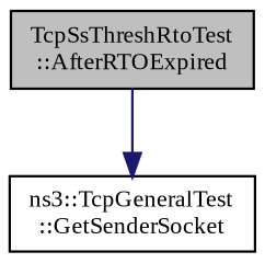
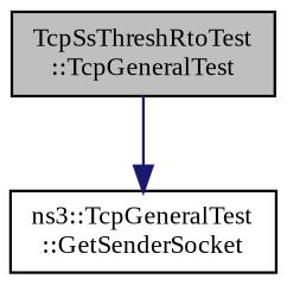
  digraph {
    rankdir=TB
    fontname="Liberation Serif"
    node [color=black fontname="Liberation Serif" fontsize=10 shape=record style=filled]
-   n1 [fillcolor=grey75 fontcolor=black height=0.2 label="TcpSsThreshRtoTest\l::AfterRTOExpired" width=0.4]
+   n1 [fillcolor=grey75 fontcolor=black height=0.2 label="TcpSsThreshRtoTest\l::TcpGeneralTest" width=0.4]
    n2 [fillcolor=white height=0.2 label="ns3::TcpGeneralTest\l::GetSenderSocket" width=0.4]
    n1 -> n2 [color=midnightblue fontname="Liberation Serif" fontsize=10 labelfontname=Helvetica labelfontsize=10 style=solid]
  }
